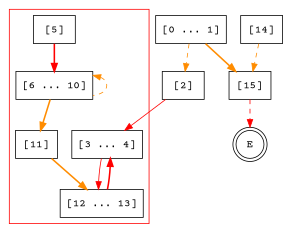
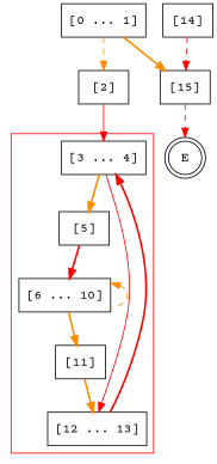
  digraph {
    fontname="Courier Prime"
    labelfontcolor=black
    labelfontname=Helvetica
    labelfontsize=16
    labelloc=t
    node [fontcolor=black fontname="Courier Prime" shape=box]
    edge [color=darkorange fontname="Courier Prime" style=bold]
    n1 [label="[3 ... 4]"]
    n2 [label="[5]"]
    n3 [label="[6 ... 10]"]
    n4 [label="[11]"]
    n5 [label="[12 ... 13]"]
    E [shape=doublecircle fontcolor=""]
    n7 [label="[0 ... 1]"]
    n8 [label="[2]"]
    n9 [label="[15]"]
    n10 [label="[14]"]
    subgraph cluster_1 {
      color=red
      n1
      n2
      n3
      n4
      n5
    }
+   n1 -> n2
    n1 -> n5 [color=red style=solid]
    n2 -> n3 [color=red]
    n3 -> n3 [dir=back style=dashed]
    n3 -> n4
    n4 -> n5
    n5 -> n1 [color=red]
    n7 -> n8 [style=dashed]
    n7 -> n9
    n8 -> n1 [color=red style=solid]
    n9 -> E [color=red style=dashed]
-   n10 -> n9 [style=dashed]
+   n10 -> n9 [color=red style=dashed]
  }
